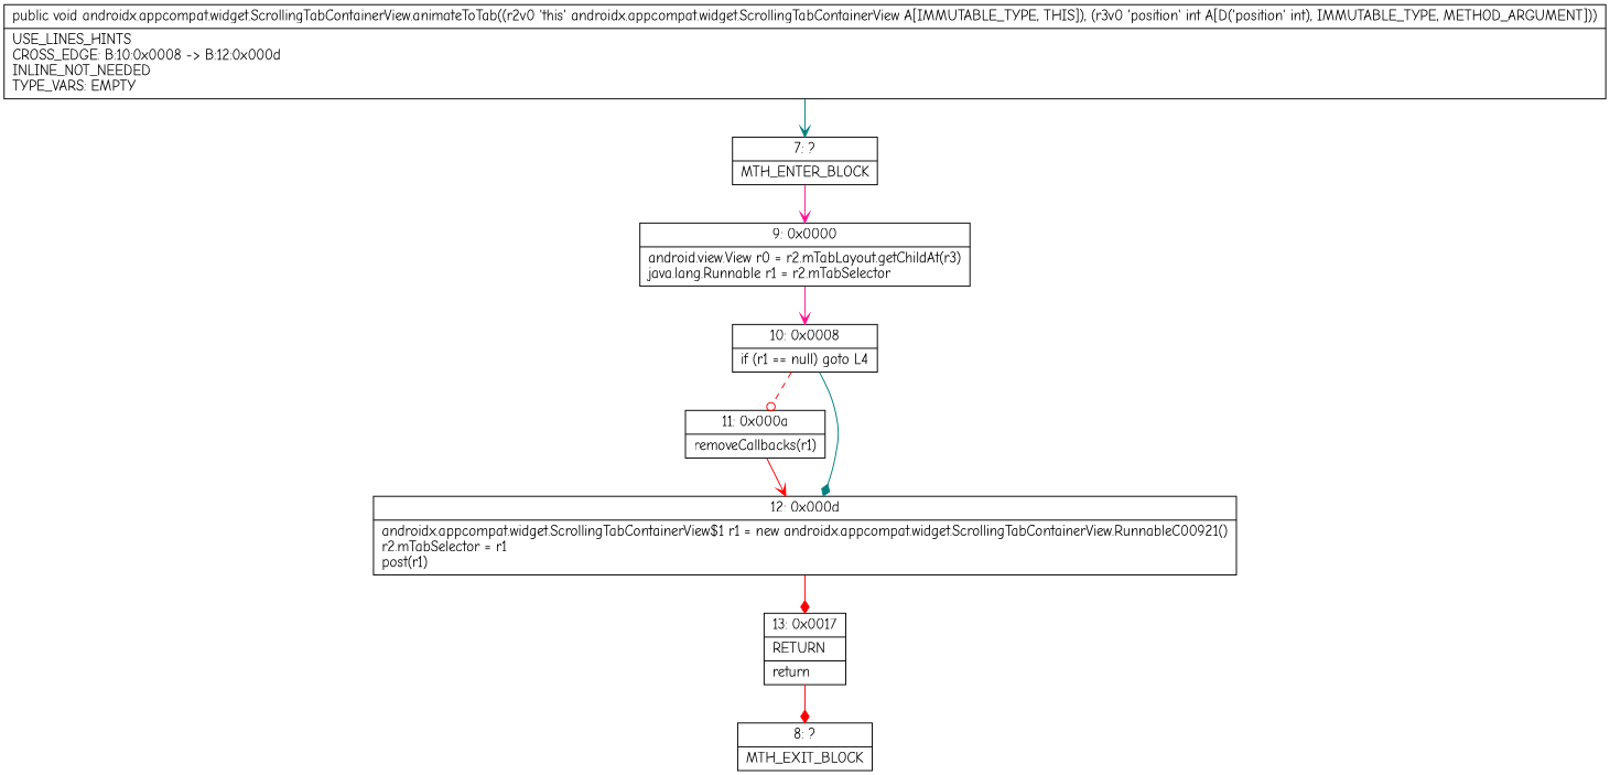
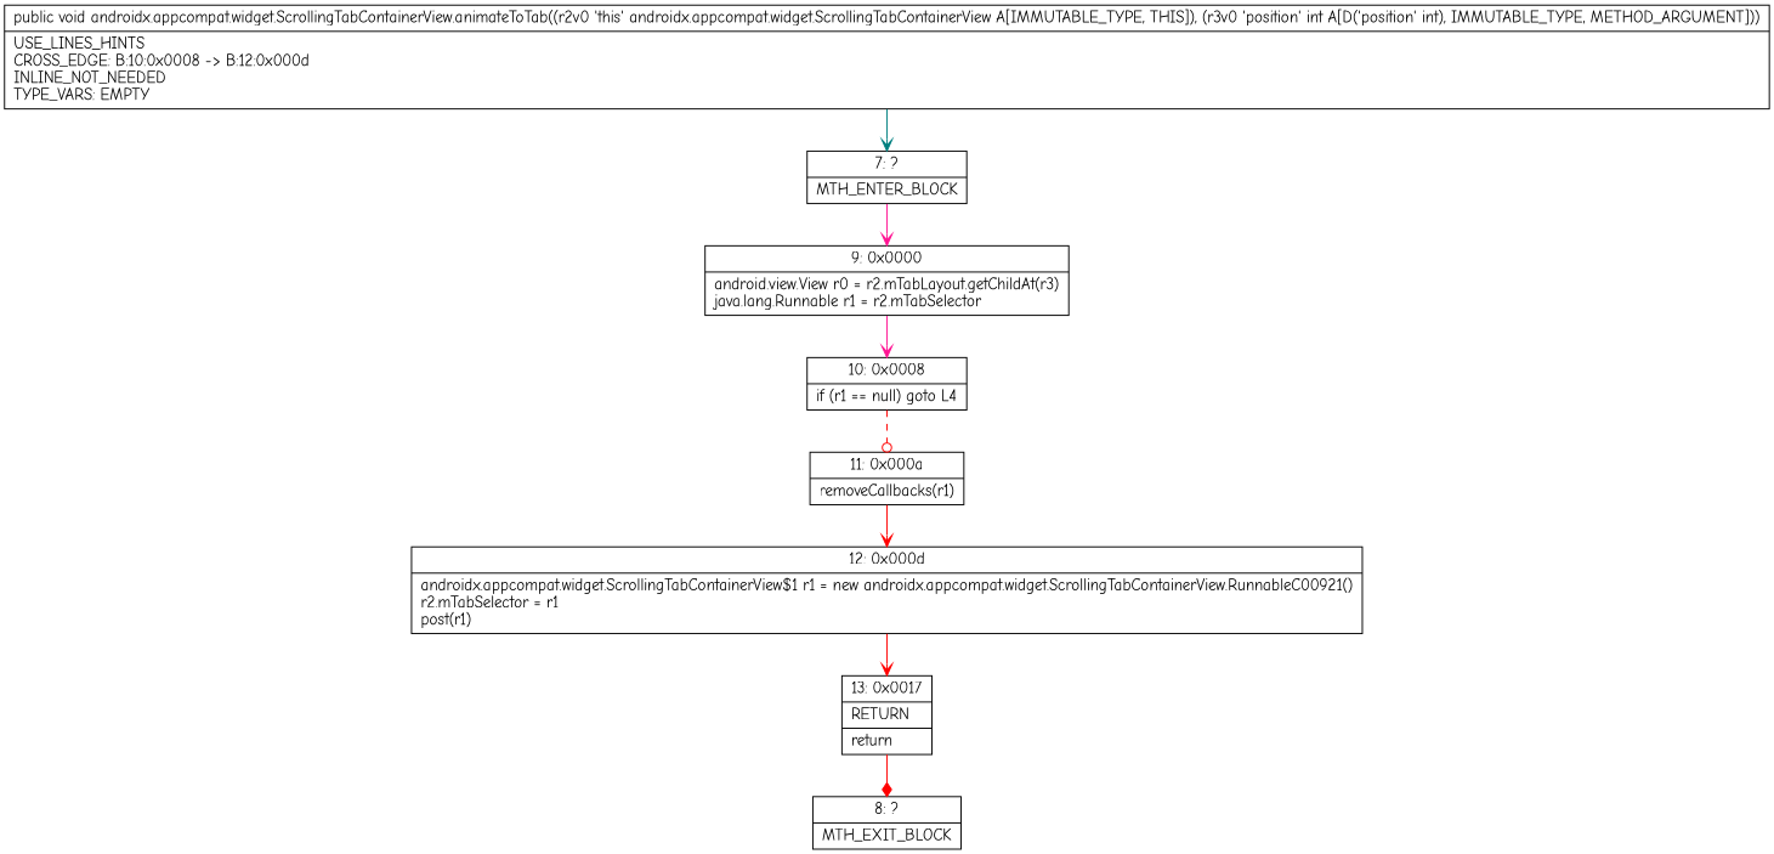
  digraph {
    fontname="Comic Neue"
    node [fontname="Comic Neue" shape=record]
    edge [arrowhead=vee color=red fontname="Comic Neue"]
    n1 [label="{7\:\ ?|MTH_ENTER_BLOCK\l}"]
    n2 [label="{9\:\ 0x0000|android.view.View r0 = r2.mTabLayout.getChildAt(r3)\ljava.lang.Runnable r1 = r2.mTabSelector\l}"]
    n3 [label="{10\:\ 0x0008|if (r1 == null) goto L4\l}"]
    n4 [label="{11\:\ 0x000a|removeCallbacks(r1)\l}"]
    n5 [label="{12\:\ 0x000d|androidx.appcompat.widget.ScrollingTabContainerView$1 r1 = new androidx.appcompat.widget.ScrollingTabContainerView.RunnableC00921()\lr2.mTabSelector = r1\lpost(r1)\l}"]
    n6 [label="{13\:\ 0x0017|RETURN\l|return\l}"]
    n7 [label="{8\:\ ?|MTH_EXIT_BLOCK\l}"]
    n8 [label="{public void androidx.appcompat.widget.ScrollingTabContainerView.animateToTab((r2v0 'this' androidx.appcompat.widget.ScrollingTabContainerView A[IMMUTABLE_TYPE, THIS]), (r3v0 'position' int A[D('position' int), IMMUTABLE_TYPE, METHOD_ARGUMENT]))  | USE_LINES_HINTS\lCROSS_EDGE: B:10:0x0008 \-\> B:12:0x000d\lINLINE_NOT_NEEDED\lTYPE_VARS: EMPTY\l}"]
    n1 -> n2 [color=deeppink]
    n2 -> n3 [color=deeppink]
    n3 -> n4 [arrowhead=odot style=dashed]
-   n3 -> n5 [arrowhead=diamond color=teal]
    n4 -> n5
-   n5 -> n6 [arrowhead=diamond]
+   n5 -> n6
    n6 -> n7 [arrowhead=diamond]
    n8 -> n1 [color=teal]
  }
